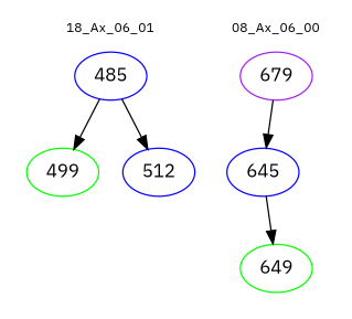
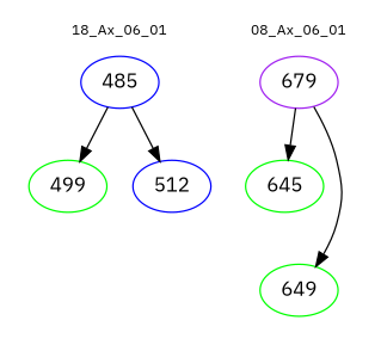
  digraph {
    fontname="IBM Plex Sans"
    node [color=blue fontname="IBM Plex Sans"]
    edge [color=black fontname="IBM Plex Sans"]
    n1 [label=485]
    n2 [color=green label=499]
    n3 [label=512]
-   n4 [label=645]
+   n4 [color=green label=645]
    n5 [color=purple label=679]
    n6 [color=green label=649]
    subgraph cluster_1 {
      color=white
      fontsize=10
      label="18_Ax_06_01"
      n1
      n2
      n3
    }
    subgraph cluster_2 {
      color=white
      fontsize=10
-     label="08_Ax_06_00"
+     label="08_Ax_06_01"
      n4
      n5
      n6
    }
    n1 -> n2
    n1 -> n3
-   n4 -> n6
+   n5 -> n6
    n5 -> n4
  }
